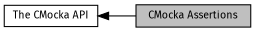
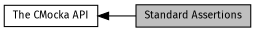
  digraph {
    rankdir=LR
    fontname="Fira Sans"
    node [color=black fontname="Fira Sans" fontsize=10 shape=record style=filled]
    n1 [fillcolor=white height=0.2 label="The CMocka API" width=0.4]
-   n2 [fillcolor=grey75 fontcolor=black height=0.2 label="CMocka Assertions" width=0.4]
+   n2 [fillcolor=grey75 fontcolor=black height=0.2 label="Standard Assertions" width=0.4]
    n1 -> n2 [dir=back fontname="Fira Sans" fontsize=10 labelfontname=Helvetica labelfontsize=10 shape=plaintext style=solid]
  }
